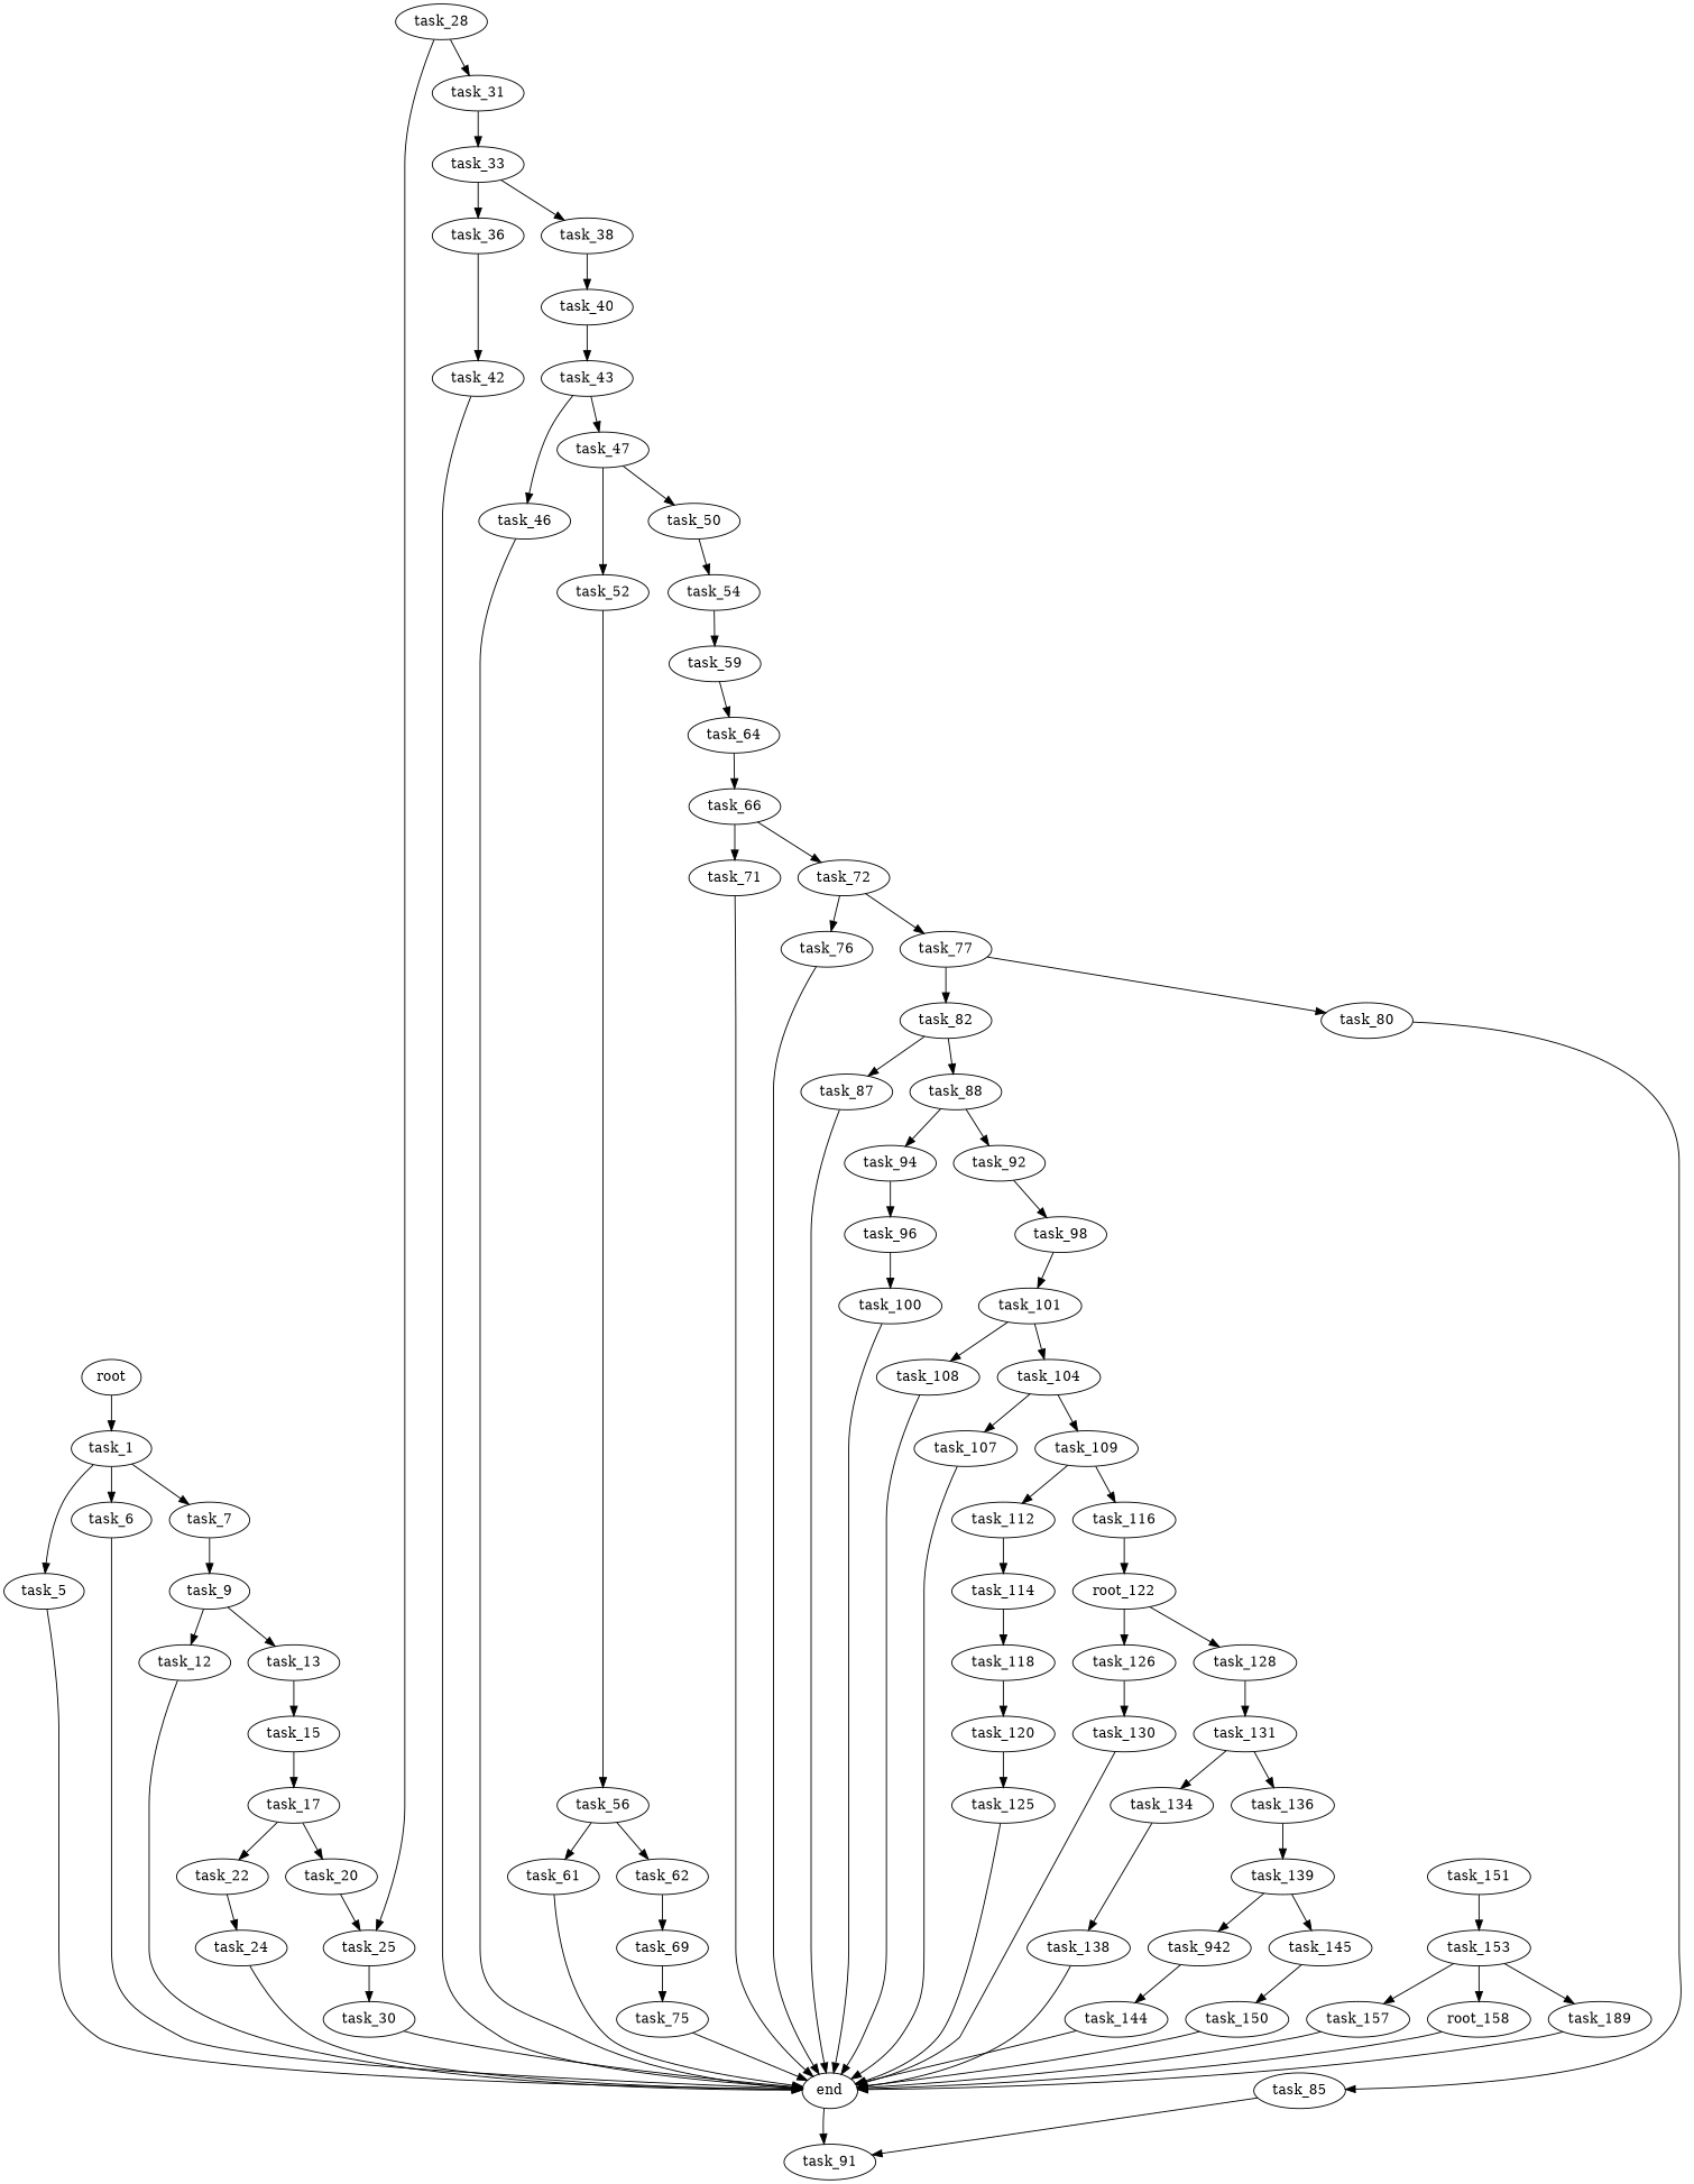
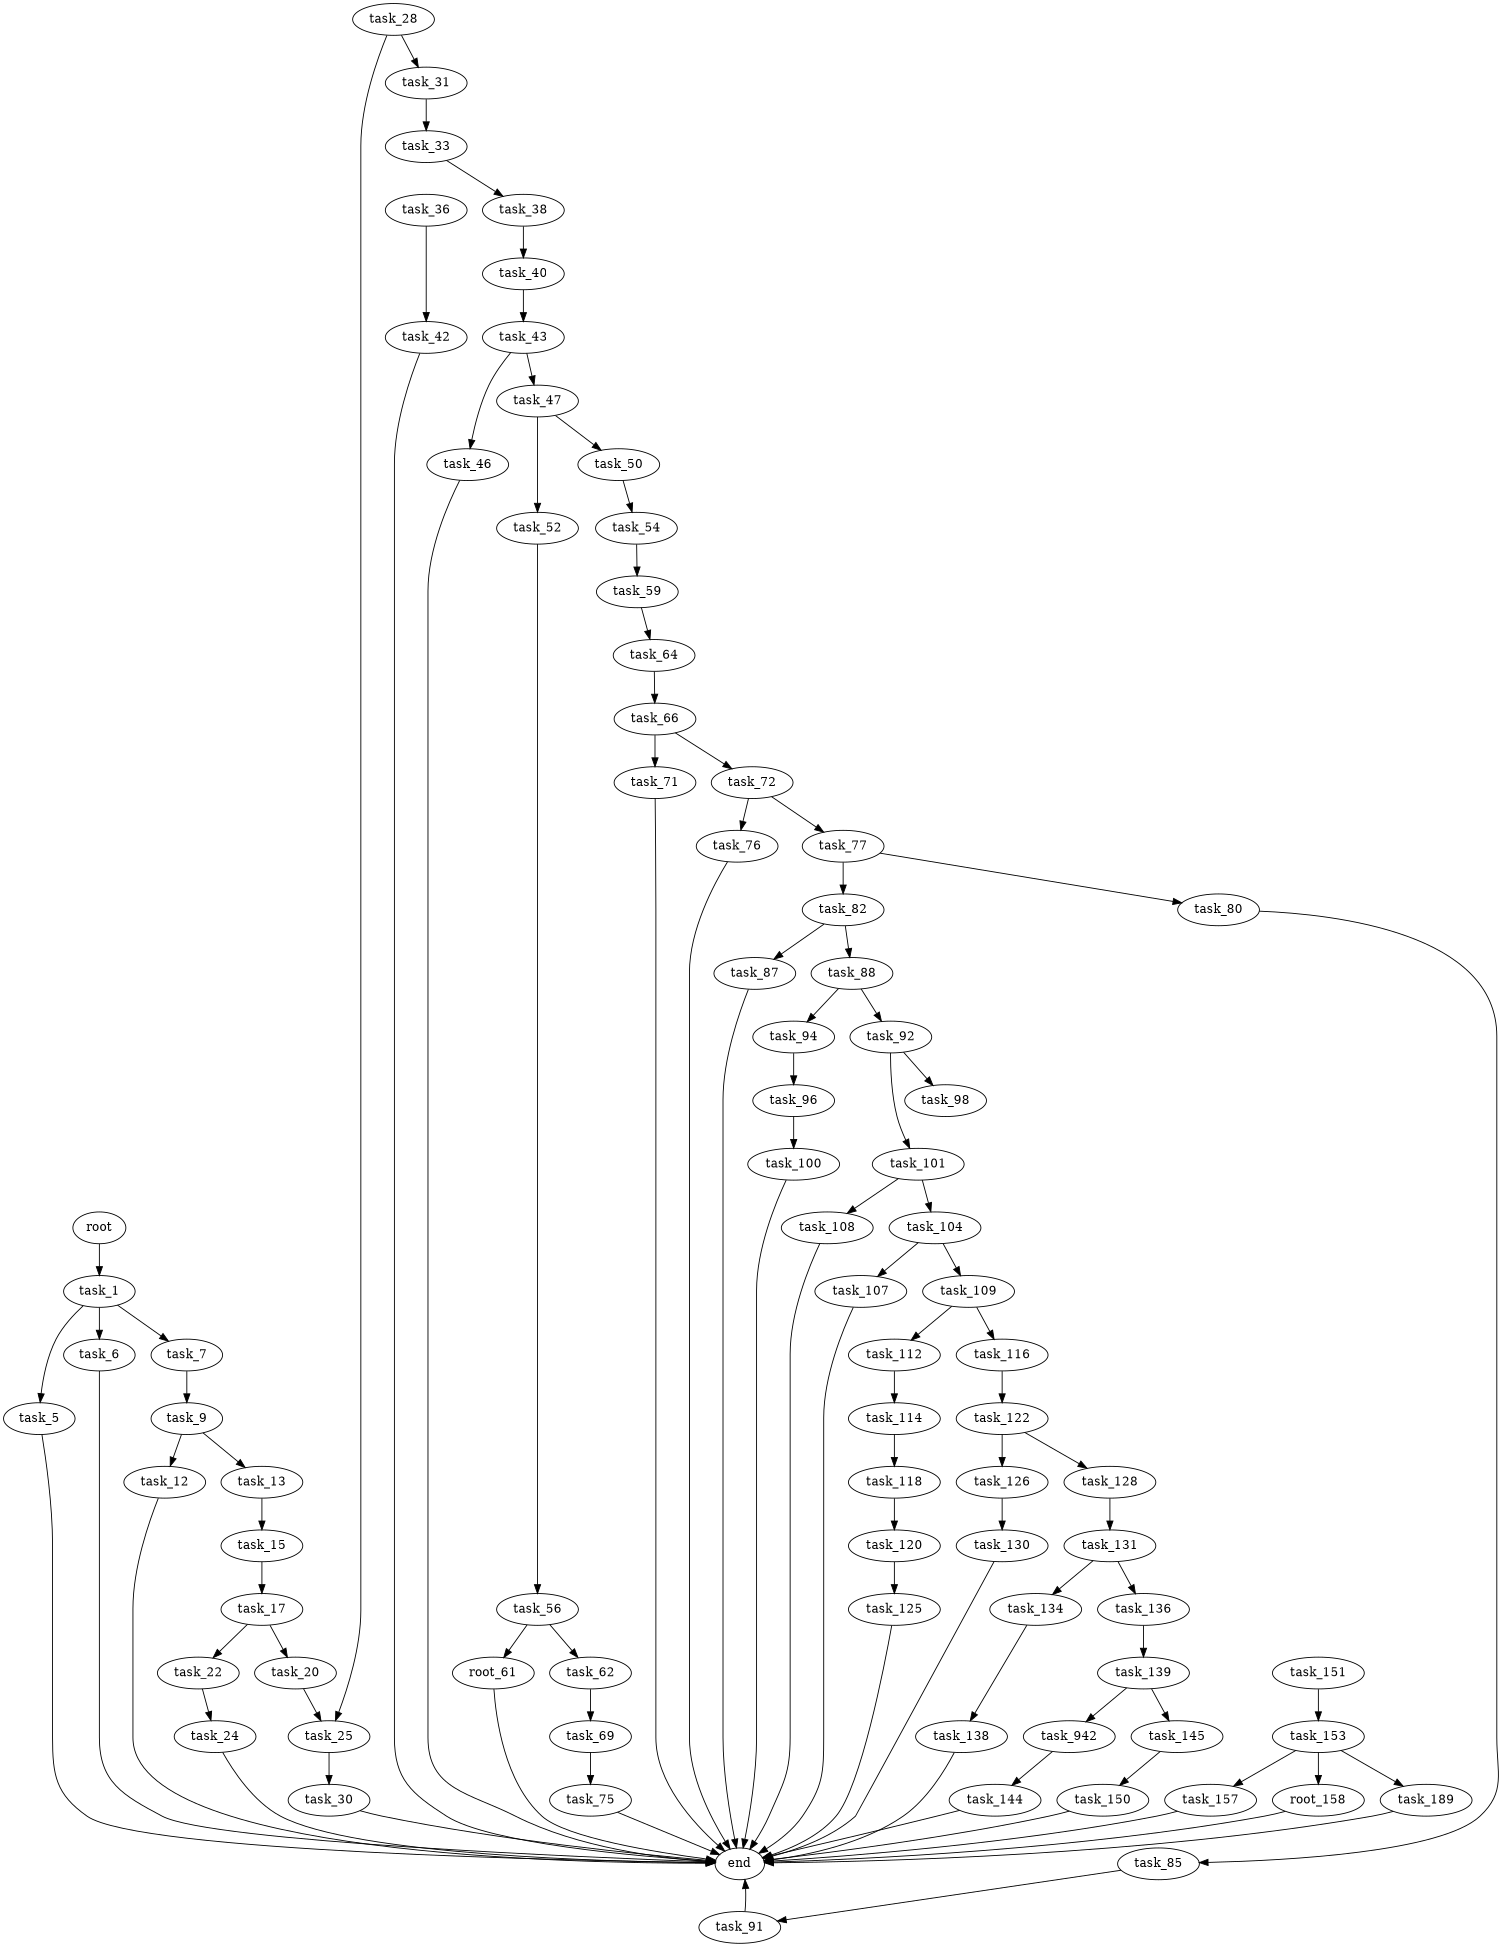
  digraph {
    root
    task_1
    task_5
    task_6
    task_7
    end
    task_9
    task_12
    task_13
    task_15
    task_17
    task_20
    task_22
    task_25
    task_24
    task_30
    task_28
    task_31
    task_33
    task_36
    task_38
    task_42
    task_40
    task_43
    task_46
    task_47
    task_50
    task_52
    task_54
    task_56
    task_59
-   task_61
+   task_61 [label=root_61]
    task_62
    task_64
    task_69
    task_66
    task_75
    task_71
    task_72
    task_76
    task_77
    task_80
    task_82
    task_85
    task_87
    task_88
    task_91
    task_92
    task_94
    task_98
    task_96
    task_101
    task_100
    task_104
    task_108
    task_107
    task_109
    task_112
    task_116
    task_114
-   task_122 [label=root_122]
+   task_122
    task_118
    task_120
    task_126
    task_128
    task_125
    task_130
    task_131
    task_134
    task_136
    task_138
    task_139
    n73 [label=task_942]
    task_145
    task_144
    task_150
    task_151
    task_153
    task_157
    n80 [label=root_158]
    n81 [label=task_189]
    root -> task_1
    task_1 -> task_5
    task_1 -> task_6
    task_1 -> task_7
    task_5 -> end
    task_6 -> end
    task_7 -> task_9
    task_9 -> task_12
    task_9 -> task_13
    task_12 -> end
    task_13 -> task_15
    task_15 -> task_17
    task_17 -> task_20
    task_17 -> task_22
    task_20 -> task_25
    task_22 -> task_24
    task_25 -> task_30
    task_24 -> end
    task_30 -> end
    task_28 -> task_25
    task_28 -> task_31
    task_31 -> task_33
-   task_33 -> task_36
    task_33 -> task_38
    task_36 -> task_42
    task_38 -> task_40
    task_42 -> end
    task_40 -> task_43
    task_43 -> task_46
    task_43 -> task_47
    task_46 -> end
    task_47 -> task_50
    task_47 -> task_52
    task_50 -> task_54
    task_52 -> task_56
    task_54 -> task_59
    task_56 -> task_61
    task_56 -> task_62
    task_59 -> task_64
    task_61 -> end
    task_62 -> task_69
    task_64 -> task_66
    task_69 -> task_75
    task_66 -> task_71
    task_66 -> task_72
    task_75 -> end
    task_71 -> end
    task_72 -> task_76
    task_72 -> task_77
    task_76 -> end
    task_77 -> task_80
    task_77 -> task_82
    task_80 -> task_85
    task_82 -> task_87
    task_82 -> task_88
    task_85 -> task_91
    task_87 -> end
    task_88 -> task_92
    task_88 -> task_94
-   end -> task_91
+   task_91 -> end
    task_92 -> task_98
    task_94 -> task_96
-   task_98 -> task_101
+   task_92 -> task_101
    task_96 -> task_100
    task_101 -> task_104
    task_101 -> task_108
    task_100 -> end
    task_104 -> task_107
    task_104 -> task_109
    task_108 -> end
    task_107 -> end
    task_109 -> task_112
    task_109 -> task_116
    task_112 -> task_114
    task_116 -> task_122
    task_114 -> task_118
    task_122 -> task_126
    task_122 -> task_128
    task_118 -> task_120
    task_120 -> task_125
    task_126 -> task_130
    task_128 -> task_131
    task_125 -> end
    task_130 -> end
    task_131 -> task_134
    task_131 -> task_136
    task_134 -> task_138
    task_136 -> task_139
    task_138 -> end
    task_139 -> n73
    task_139 -> task_145
    n73 -> task_144
    task_145 -> task_150
    task_144 -> end
    task_150 -> end
    task_151 -> task_153
    task_153 -> task_157
    task_153 -> n80
    task_153 -> n81
    task_157 -> end
    n80 -> end
    n81 -> end
  }
